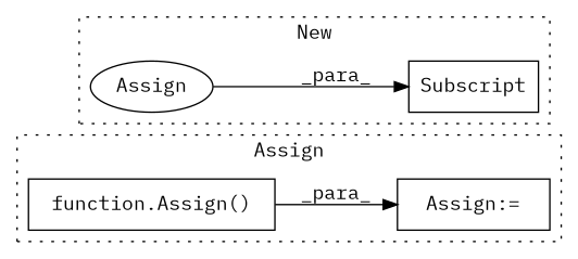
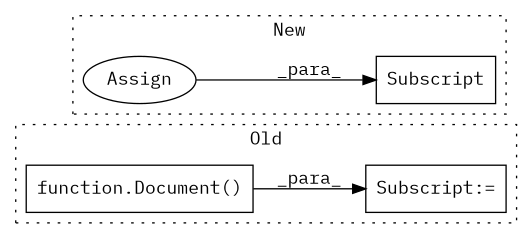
  digraph {
    fontname="IBM Plex Mono"
    rankdir=LR
    node [fontname="IBM Plex Mono" shape=box]
    edge [fontname="IBM Plex Mono"]
-   n1 [a=75 l=10 label="function.Assign()" s=1185]
-   n2 [a=68 l=3 label="Assign:=" s=1182]
+   n1 [a=75 l=10 label="function.Document()" s=1185]
+   n2 [a=68 l=3 label="Subscript:=" s=1182]
    n3 [a=63 l="11,0" label=Subscript s="1695,0"]
    n4 [a=76 l=1 label=Assign s=1704 shape=ellipse]
    subgraph cluster_1 {
-     label=Assign
+     label=Old
      style=dotted
      n1
      n2
    }
    subgraph cluster_2 {
      label=New
      style=dotted
      n3
      n4
    }
    n1 -> n2 [label=_para_]
    n4 -> n3 [label=_para_]
  }
